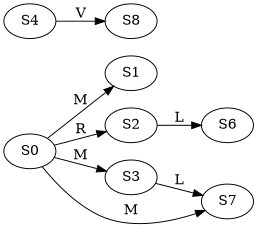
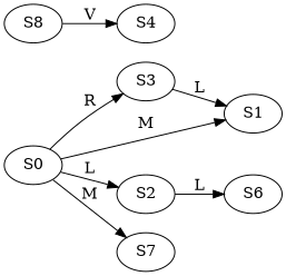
  strict digraph {
    rankdir=LR
    S0
    S1
    S2
    S3
    S7
    S6
    S4
    S8
    S0 -> S1 [label=M]
-   S0 -> S2 [label=R]
-   S0 -> S3 [label=M]
+   S0 -> S2 [label=L]
+   S0 -> S3 [label=R]
    S0 -> S7 [label=M]
    S2 -> S6 [label=L]
-   S3 -> S7 [label=L]
-   S4 -> S8 [label=V]
+   S3 -> S1 [label=L]
+   S8 -> S4 [label=V]
  }
